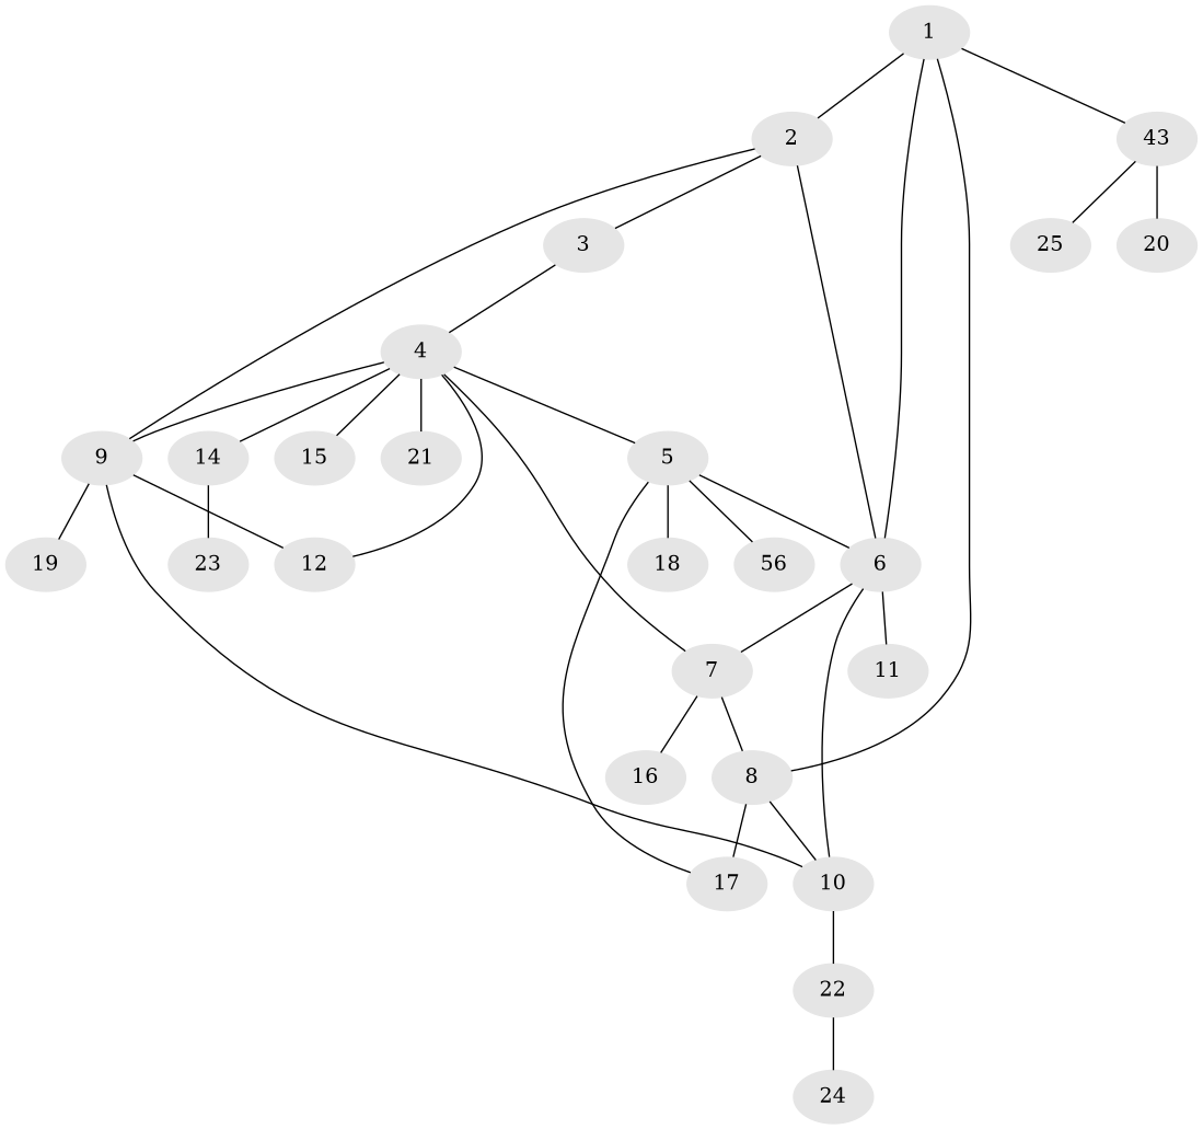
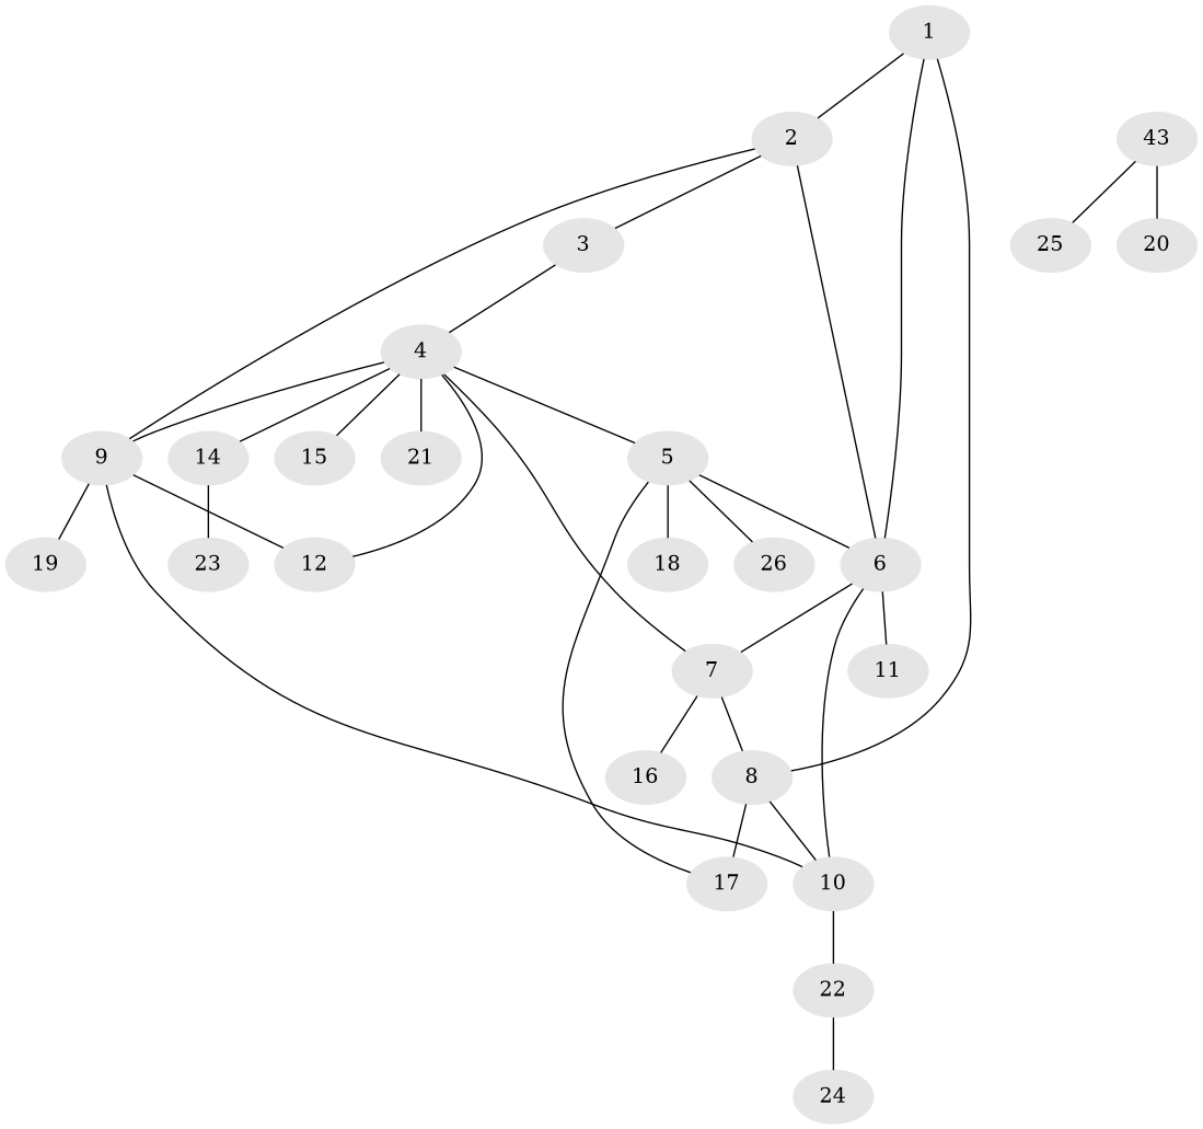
  graph {
    node [color=gray90 style=filled]
    edge [weight=1.0]
    1
    2
    6
    8
    n5 [label=43]
    3
    9
    7
    10
    11
    17
    20
    25
    4
    12
    19
    5
    14
    15
    21
    18
-   26 [label=56]
+   26
    16
    23
    22
    24
    1 -- 2
    1 -- 6
    1 -- 8
-   1 -- n5
    2 -- 6
    2 -- 3
    2 -- 9
    6 -- 7
    6 -- 10
    6 -- 11 [weight=2.0]
    8 -- 10
    8 -- 17 [weight=3.0]
    n5 -- 20 [weight=3.0]
    n5 -- 25
    3 -- 4
    9 -- 10
    9 -- 12 [weight=2.0]
    9 -- 19
    7 -- 8
    7 -- 16
    10 -- 22
    4 -- 9 [weight=2.0]
    4 -- 7
    4 -- 12
    4 -- 5
    4 -- 14
    4 -- 15
    4 -- 21
    5 -- 6
    5 -- 17
    5 -- 18
    5 -- 26
    14 -- 23 [weight=2.0]
    22 -- 24 [weight=2.0]
  }
